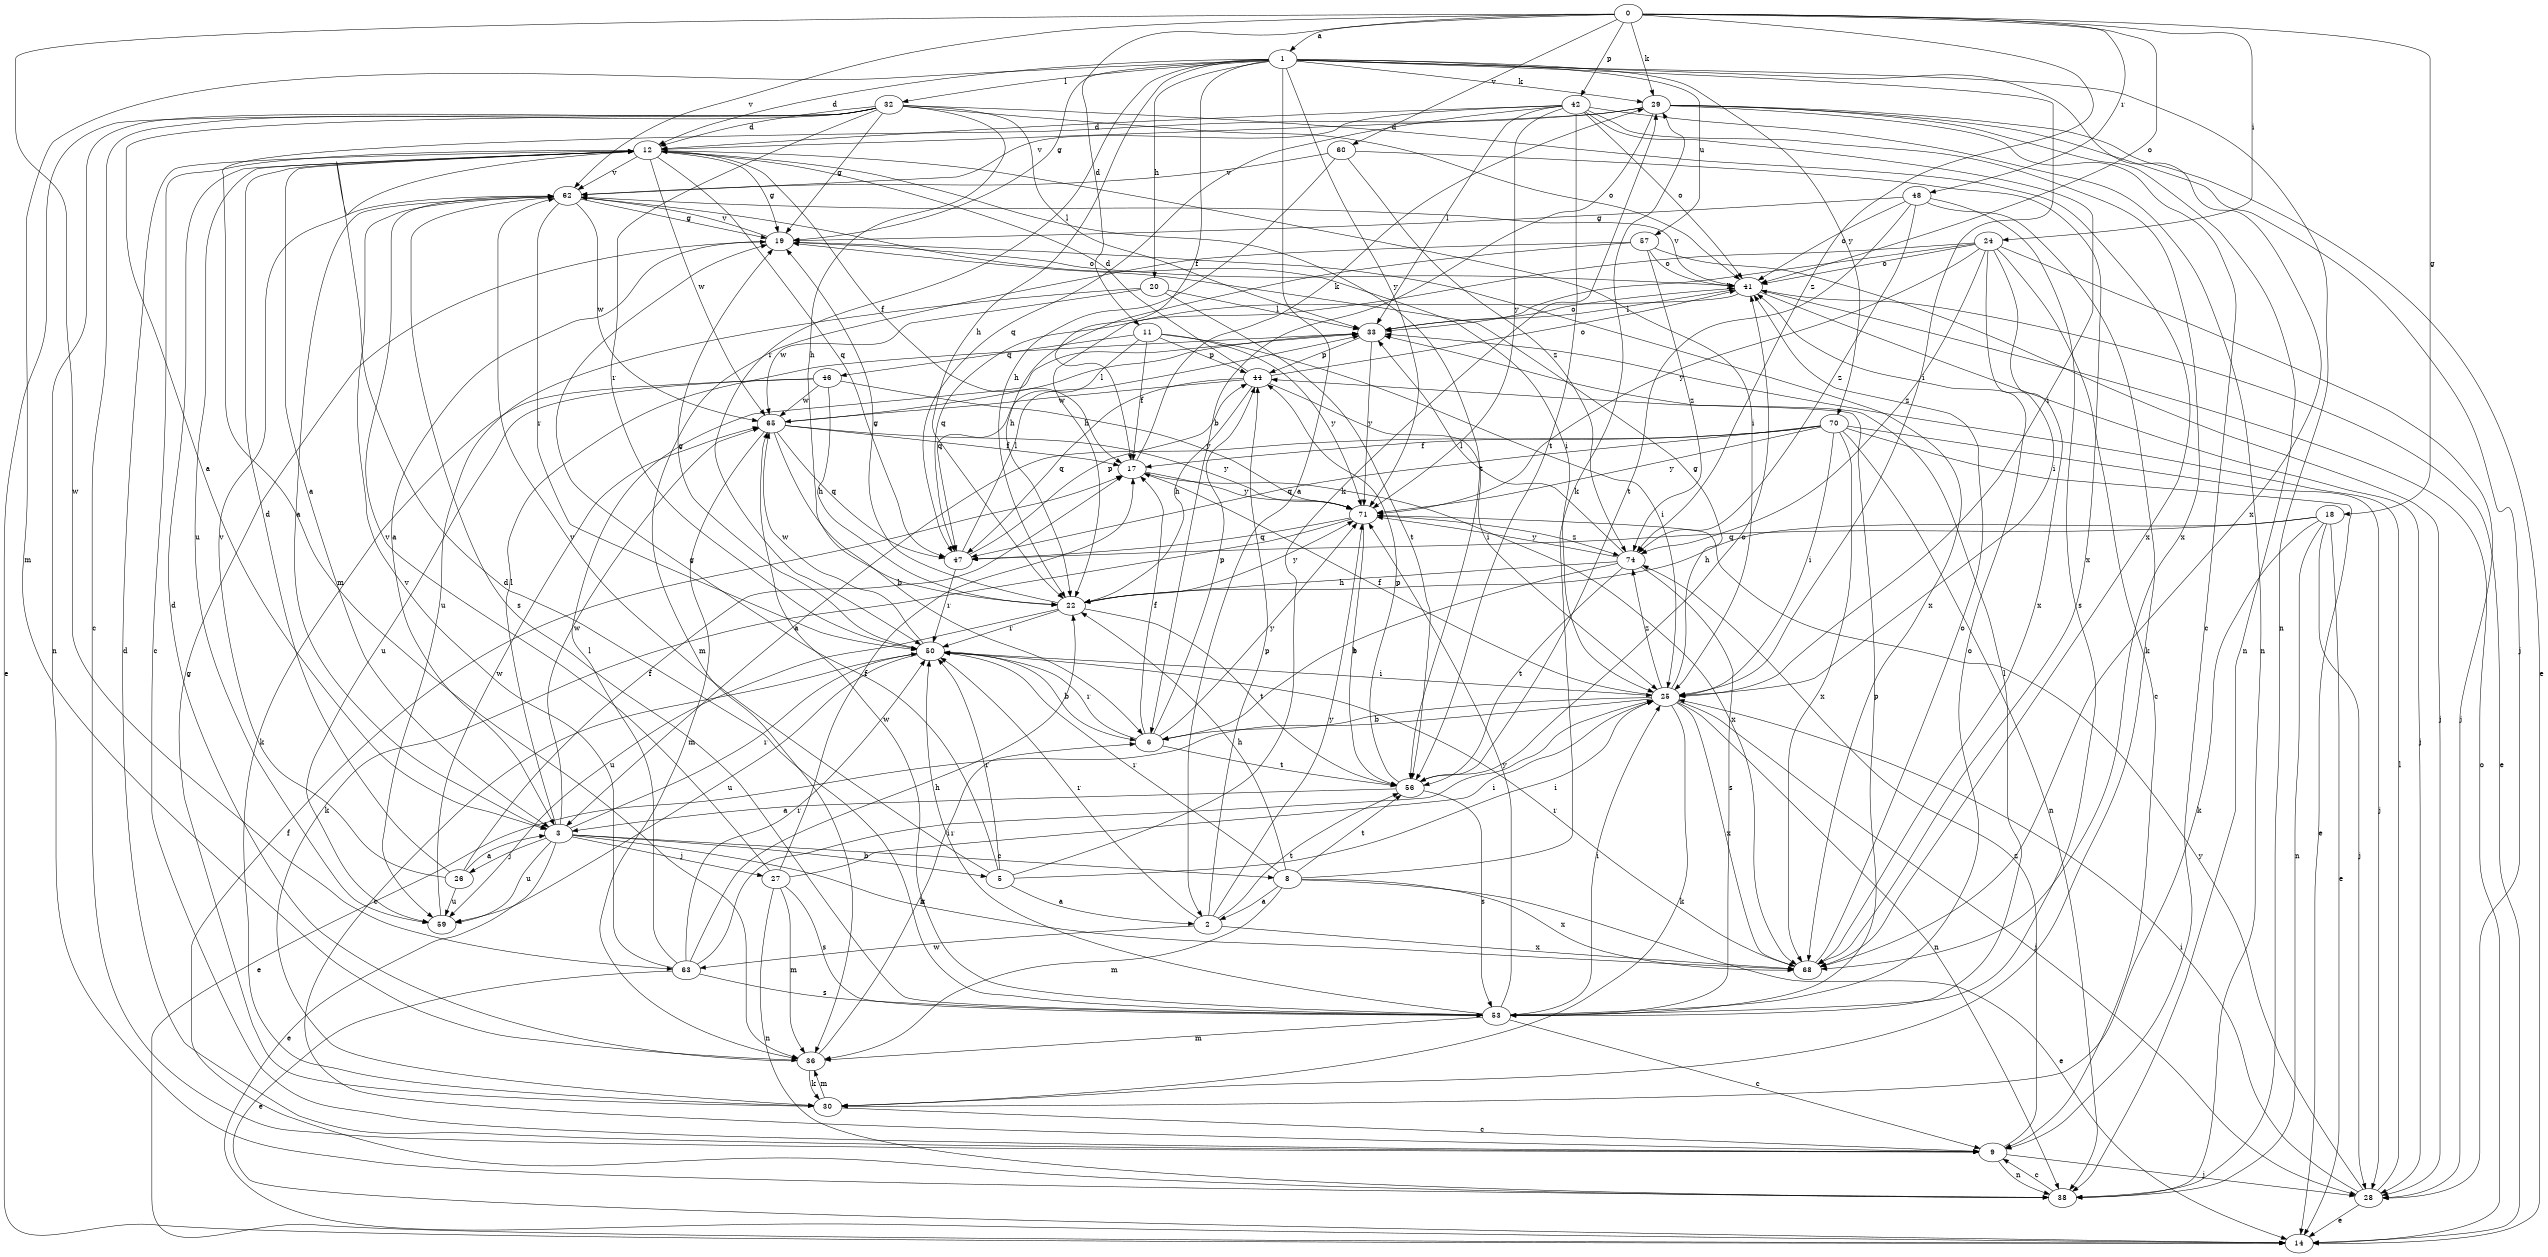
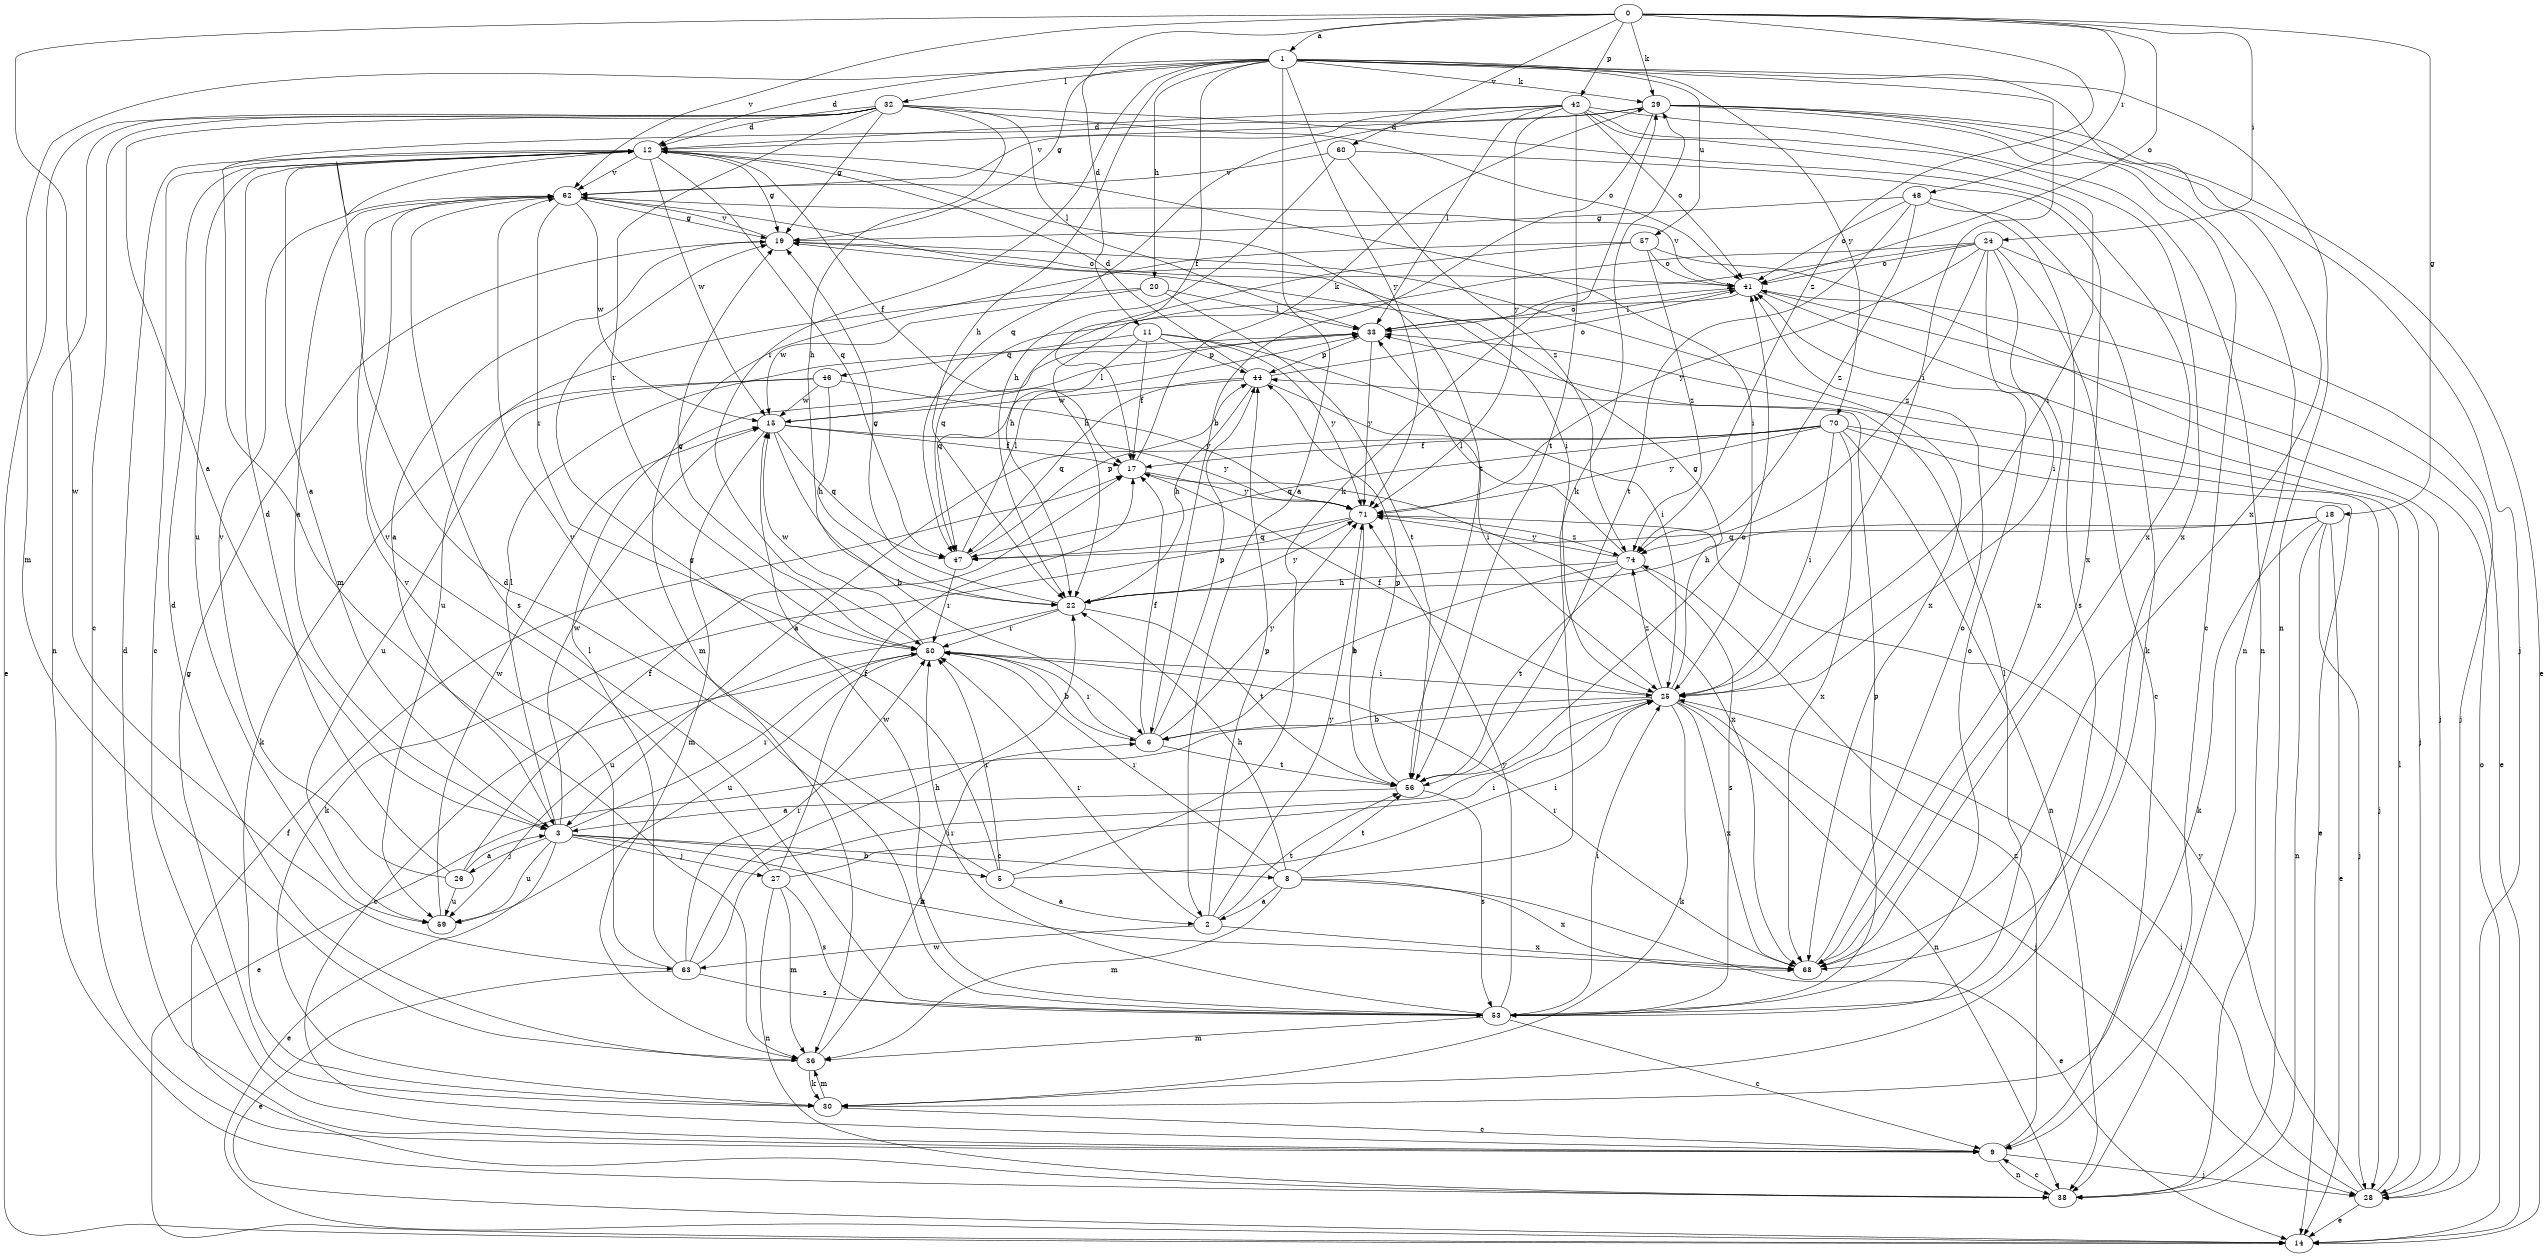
  strict digraph {
    0
    1
    11
    18
    24
    29
    41
    42
    48
    60
    62
    63
    74
    2
    12
    17
    19
    20
    22
    25
    32
    36
    38
    50
    57
    68
    70
    71
    44
    46
    47
    14
    28
    30
    33
    9
    6
    56
    53
    3
-   65
+   65 [label=15]
    59
    5
    8
    26
    27
    0 -> 1 [label=a]
    0 -> 11 [label=d]
    0 -> 18 [label=g]
    0 -> 24 [label=i]
    0 -> 29 [label=k]
    0 -> 41 [label=o]
    0 -> 42 [label=p]
    0 -> 48 [label=r]
    0 -> 60 [label=v]
    0 -> 62 [label=v]
    0 -> 63 [label=w]
    0 -> 74 [label=z]
    1 -> 29 [label=k]
    1 -> 2 [label=a]
    1 -> 12 [label=d]
    1 -> 17 [label=f]
    1 -> 19 [label=g]
    1 -> 20 [label=h]
    1 -> 22 [label=h]
    1 -> 25 [label=i]
    1 -> 32 [label=l]
    1 -> 36 [label=m]
    1 -> 38 [label=n]
    1 -> 50 [label=r]
    1 -> 57 [label=u]
    1 -> 68 [label=x]
    1 -> 70 [label=y]
    1 -> 71 [label=y]
    11 -> 17 [label=f]
    11 -> 25 [label=i]
    11 -> 71 [label=y]
    11 -> 44 [label=p]
    11 -> 46 [label=q]
    11 -> 47 [label=q]
    18 -> 22 [label=h]
    18 -> 38 [label=n]
    18 -> 47 [label=q]
    18 -> 14 [label=e]
    18 -> 28 [label=j]
    18 -> 30 [label=k]
    24 -> 41 [label=o]
    24 -> 74 [label=z]
    24 -> 22 [label=h]
    24 -> 25 [label=i]
    24 -> 68 [label=x]
    24 -> 71 [label=y]
    24 -> 28 [label=j]
    24 -> 33 [label=l]
    24 -> 9 [label=c]
    29 -> 12 [label=d]
    29 -> 36 [label=m]
    29 -> 38 [label=n]
    29 -> 14 [label=e]
    29 -> 28 [label=j]
    29 -> 9 [label=c]
    29 -> 6 [label=b]
    41 -> 62 [label=v]
    41 -> 47 [label=q]
    41 -> 14 [label=e]
    41 -> 28 [label=j]
    41 -> 33 [label=l]
    42 -> 41 [label=o]
    42 -> 62 [label=v]
    42 -> 12 [label=d]
    42 -> 25 [label=i]
    42 -> 38 [label=n]
    42 -> 68 [label=x]
    42 -> 71 [label=y]
    42 -> 47 [label=q]
    42 -> 33 [label=l]
    42 -> 56 [label=t]
    48 -> 41 [label=o]
    48 -> 74 [label=z]
    48 -> 19 [label=g]
    48 -> 30 [label=k]
    48 -> 56 [label=t]
    48 -> 53 [label=s]
    60 -> 62 [label=v]
    60 -> 74 [label=z]
    60 -> 22 [label=h]
    60 -> 68 [label=x]
    62 -> 19 [label=g]
    62 -> 25 [label=i]
    62 -> 50 [label=r]
    62 -> 53 [label=s]
    62 -> 3 [label=a]
    62 -> 65 [label=w]
    63 -> 62 [label=v]
    63 -> 22 [label=h]
    63 -> 25 [label=i]
    63 -> 50 [label=r]
    63 -> 14 [label=e]
    63 -> 33 [label=l]
    63 -> 53 [label=s]
    74 -> 22 [label=h]
    74 -> 71 [label=y]
    74 -> 33 [label=l]
    74 -> 6 [label=b]
    74 -> 56 [label=t]
    74 -> 53 [label=s]
    2 -> 63 [label=w]
    2 -> 50 [label=r]
    2 -> 68 [label=x]
    2 -> 71 [label=y]
    2 -> 44 [label=p]
    2 -> 56 [label=t]
    12 -> 62 [label=v]
    12 -> 17 [label=f]
    12 -> 19 [label=g]
    12 -> 25 [label=i]
    12 -> 47 [label=q]
    12 -> 9 [label=c]
    12 -> 56 [label=t]
    12 -> 3 [label=a]
    12 -> 65 [label=w]
    12 -> 59 [label=u]
    17 -> 29 [label=k]
    17 -> 68 [label=x]
    17 -> 71 [label=y]
    19 -> 41 [label=o]
    19 -> 62 [label=v]
    19 -> 68 [label=x]
    19 -> 3 [label=a]
    20 -> 33 [label=l]
    20 -> 56 [label=t]
    20 -> 65 [label=w]
    20 -> 59 [label=u]
    22 -> 19 [label=g]
    22 -> 50 [label=r]
    22 -> 71 [label=y]
    22 -> 56 [label=t]
    22 -> 59 [label=u]
    25 -> 74 [label=z]
    25 -> 17 [label=f]
    25 -> 19 [label=g]
    25 -> 38 [label=n]
    25 -> 68 [label=x]
    25 -> 14 [label=e]
    25 -> 28 [label=j]
    25 -> 30 [label=k]
    25 -> 6 [label=b]
    32 -> 41 [label=o]
    32 -> 12 [label=d]
    32 -> 19 [label=g]
    32 -> 22 [label=h]
    32 -> 38 [label=n]
    32 -> 50 [label=r]
    32 -> 68 [label=x]
    32 -> 14 [label=e]
    32 -> 33 [label=l]
    32 -> 9 [label=c]
    32 -> 3 [label=a]
    36 -> 12 [label=d]
    36 -> 30 [label=k]
    36 -> 6 [label=b]
    38 -> 17 [label=f]
    38 -> 9 [label=c]
    50 -> 19 [label=g]
    50 -> 25 [label=i]
    50 -> 9 [label=c]
    50 -> 6 [label=b]
    50 -> 65 [label=w]
    50 -> 59 [label=u]
    57 -> 41 [label=o]
    57 -> 74 [label=z]
    57 -> 22 [label=h]
    57 -> 36 [label=m]
    57 -> 28 [label=j]
    68 -> 41 [label=o]
    68 -> 50 [label=r]
    70 -> 17 [label=f]
    70 -> 25 [label=i]
    70 -> 38 [label=n]
    70 -> 68 [label=x]
    70 -> 71 [label=y]
    70 -> 47 [label=q]
    70 -> 14 [label=e]
    70 -> 28 [label=j]
    70 -> 3 [label=a]
    71 -> 74 [label=z]
    71 -> 47 [label=q]
    71 -> 30 [label=k]
    71 -> 56 [label=t]
    44 -> 41 [label=o]
    44 -> 12 [label=d]
    44 -> 22 [label=h]
    44 -> 25 [label=i]
    44 -> 47 [label=q]
    44 -> 65 [label=w]
    46 -> 22 [label=h]
    46 -> 71 [label=y]
    46 -> 30 [label=k]
    46 -> 65 [label=w]
    46 -> 59 [label=u]
    47 -> 50 [label=r]
    47 -> 44 [label=p]
    47 -> 33 [label=l]
    14 -> 41 [label=o]
    28 -> 25 [label=i]
    28 -> 71 [label=y]
    28 -> 14 [label=e]
    28 -> 33 [label=l]
    30 -> 19 [label=g]
    30 -> 36 [label=m]
    30 -> 9 [label=c]
    33 -> 41 [label=o]
    33 -> 71 [label=y]
    33 -> 44 [label=p]
    9 -> 74 [label=z]
    9 -> 12 [label=d]
    9 -> 38 [label=n]
    9 -> 28 [label=j]
    6 -> 17 [label=f]
    6 -> 50 [label=r]
    6 -> 71 [label=y]
    6 -> 44 [label=p]
    6 -> 56 [label=t]
    56 -> 41 [label=o]
    56 -> 44 [label=p]
    56 -> 53 [label=s]
    56 -> 3 [label=a]
    53 -> 41 [label=o]
    53 -> 12 [label=d]
    53 -> 25 [label=i]
    53 -> 36 [label=m]
    53 -> 50 [label=r]
    53 -> 71 [label=y]
    53 -> 44 [label=p]
    53 -> 33 [label=l]
    53 -> 9 [label=c]
    53 -> 65 [label=w]
    3 -> 50 [label=r]
    3 -> 68 [label=x]
    3 -> 14 [label=e]
    3 -> 33 [label=l]
    3 -> 65 [label=w]
    3 -> 59 [label=u]
    3 -> 5 [label=b]
    3 -> 8 [label=c]
    3 -> 26 [label=j]
    3 -> 27 [label=j]
    65 -> 17 [label=f]
    65 -> 36 [label=m]
    65 -> 71 [label=y]
    65 -> 47 [label=q]
    65 -> 33 [label=l]
    65 -> 6 [label=b]
    59 -> 65 [label=w]
    5 -> 29 [label=k]
    5 -> 62 [label=v]
    5 -> 2 [label=a]
    5 -> 19 [label=g]
    5 -> 25 [label=i]
    5 -> 50 [label=r]
    8 -> 29 [label=k]
    8 -> 2 [label=a]
    8 -> 22 [label=h]
    8 -> 36 [label=m]
    8 -> 50 [label=r]
    8 -> 68 [label=x]
    8 -> 14 [label=e]
    8 -> 56 [label=t]
    26 -> 62 [label=v]
    26 -> 12 [label=d]
    26 -> 17 [label=f]
    26 -> 3 [label=a]
    26 -> 59 [label=u]
    27 -> 62 [label=v]
    27 -> 17 [label=f]
    27 -> 25 [label=i]
    27 -> 36 [label=m]
    27 -> 38 [label=n]
    27 -> 53 [label=s]
  }
